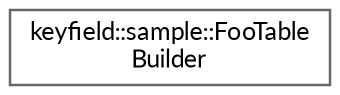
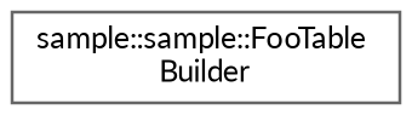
  digraph {
    rankdir=LR
    fontname=Lato
-   n1 [color=grey40 fillcolor=white fontname=Lato fontsize=10 height=0.2 label="keyfield::sample::FooTable\lBuilder" shape=box style=filled width=0.4]
+   n1 [color=grey40 fillcolor=white fontname=Lato fontsize=10 height=0.2 label="sample::sample::FooTable\lBuilder" shape=box style=filled width=0.4]
  }
